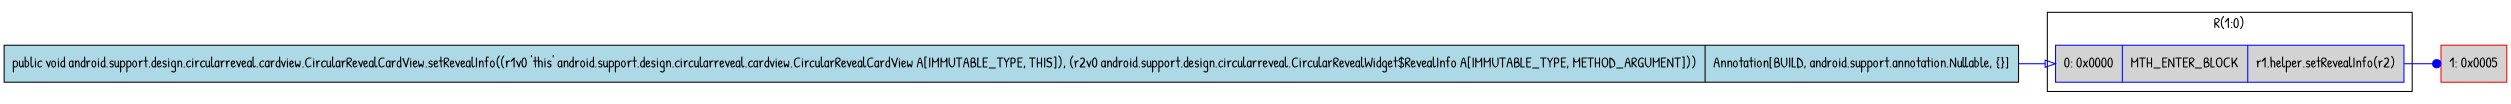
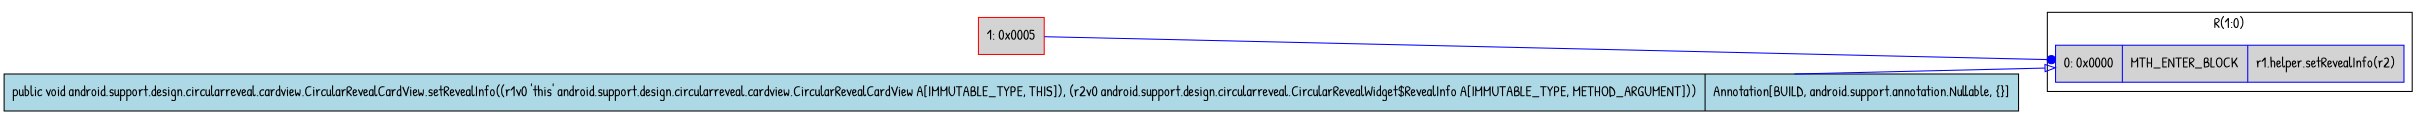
  digraph {
    rankdir=LR
    fontname="Patrick Hand"
    node [shape=record style=filled fillcolor=lightgrey fontname="Patrick Hand"]
    edge [color=blue fontname="Patrick Hand"]
    n1 [color=blue label="{0\:\ 0x0000|MTH_ENTER_BLOCK\l|r1.helper.setRevealInfo(r2)\l}"]
    n2 [color=red label="{1\:\ 0x0005}"]
    n3 [label="{public void android.support.design.circularreveal.cardview.CircularRevealCardView.setRevealInfo((r1v0 'this' android.support.design.circularreveal.cardview.CircularRevealCardView A[IMMUTABLE_TYPE, THIS]), (r2v0 android.support.design.circularreveal.CircularRevealWidget$RevealInfo A[IMMUTABLE_TYPE, METHOD_ARGUMENT]))  | Annotation[BUILD, android.support.annotation.Nullable, \{\}]\l}" fillcolor=lightblue]
    subgraph cluster_1 {
      label="R(1:0)"
      n1
    }
-   n1 -> n2 [arrowhead=dot]
+   n2 -> n1 [arrowhead=dot]
    n3 -> n1 [arrowhead=onormal]
  }
